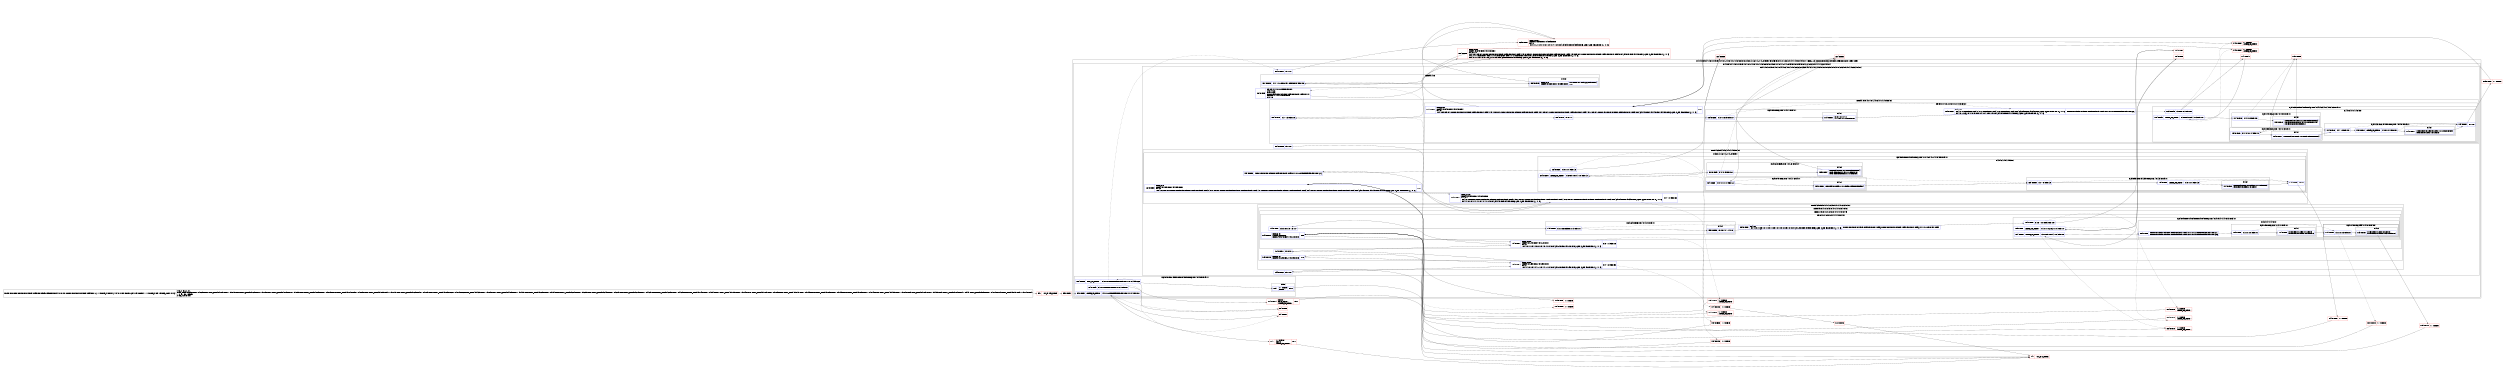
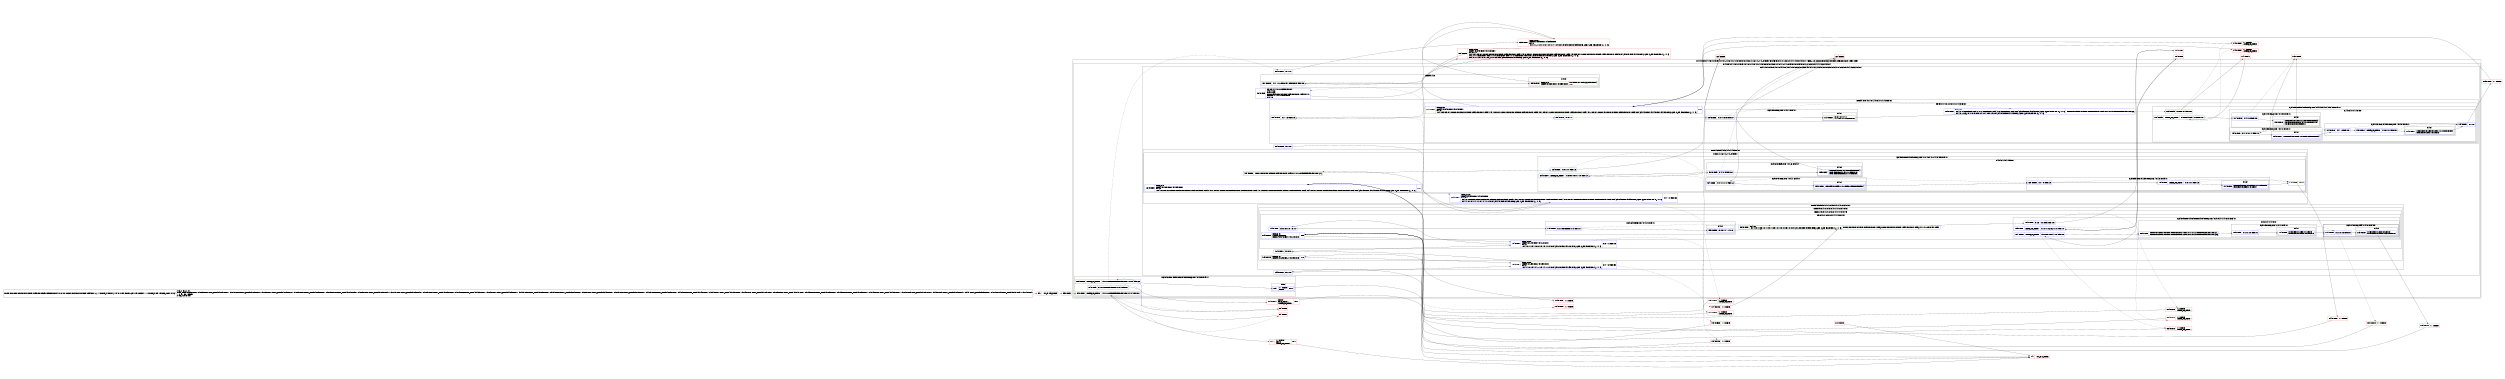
  digraph {
    fontname=Lato
    rankdir=LR
    node [color=blue fontname=Lato shape=record]
    edge [fontname=Lato]
    n1 [label="{185\:\ ?|SYNTHETIC\lRETURN\l|return\l}"]
    n2 [label="{96\:\ 0x0004|if (r16.mAlignedDimensions == null) goto L87\l}"]
    n3 [label="{98\:\ 0x0008|ADDED_TO_REGION\l|if (r16.mAlignedBiggestElementsInCols == null) goto L86\l}"]
-   n4 [label="{100\:\ 0x000c|BACK_TO_REGION\l|if (r16.mAlignedBiggestElementsInRows == null) goto L85\l}"]
-   n5 [label="{105\:\ 0x0015|LOOP_END\lLOOP:0: B:103:0x0011\-\>B:105:0x0015\l|r16.mDisplayedWidgets[r1].resetAnchors()\lr1++\l}"]
+   n4 [label="{100\:\ 0x000c|ADDED_TO_REGION\l|if (r16.mAlignedBiggestElementsInRows == null) goto L85\l}"]
+   n5 [color=red label="{105\:\ 0x0015|LOOP_END\lLOOP:0: B:103:0x0011\-\>B:105:0x0015\l|r16.mDisplayedWidgets[r1].resetAnchors()\lr1++\l}"]
    n6 [label="{104\:\ 0x0013|if (r1 \< r16.mDisplayedWidgetsCount) goto L10\l}"]
    n7 [label="{111\:\ 0x0032|int r9 = (r3 \- r7) \- 1\lr6 = 1.0f \- r16.mHorizontalBias\l}"]
    n8 [label="{110\:\ 0x0030|if (r17 != false) goto L17\l}"]
    n9 [label="{118\:\ 0x004b|r10.connect(r10.mLeft, r16.mLeft, getPaddingLeft())\lr10.setHorizontalChainStyle(r16.mHorizontalStyle)\lr10.setHorizontalBiasPercent(r6)\l}"]
    n10 [label="{117\:\ 0x0049|if (r7 == 0) goto L23\l}"]
    n11 [label="{121\:\ 0x0062|r10.connect(r10.mRight, r16.mRight, getPaddingRight())\l}"]
    n12 [label="{120\:\ 0x0060|if (r7 == (r3 \- 1)) goto L26\l}"]
    n13 [label="{124\:\ 0x0071|r10.connect(r10.mLeft, r5.mRight, r16.mHorizontalGap)\lr5.connect(r5.mRight, r10.mLeft, 0)\l}"]
    n14 [label="{122\:\ 0x006d|if (r7 \> 0) goto L28\l}"]
    n15 [label="{123\:\ 0x006f|ADDED_TO_REGION\l|if (r5 != null) goto L29\l}"]
    n16 [label="{125\:\ 0x0081|r5 = r10\l}"]
    n17 [label="{113\:\ 0x0040|if (r10 != null) goto L20\l}"]
    n18 [label="{115\:\ 0x0046|ADDED_TO_REGION\l|if (r10.getVisibility() != 8) goto L22\l}"]
    n19 [label="{109\:\ 0x002f|int r9 = r7\l}"]
    n20 [label="{112\:\ 0x003c|PHI: r6 r9 \l  PHI: (r6v2 'horizontalBias' float) = (r6v1 'horizontalBias' float), (r6v3 'horizontalBias' float) binds: [B:110:0x0030, B:111:0x0032] A[DONT_GENERATE, DONT_INLINE]\l  PHI: (r9v6 'index' int) = (r9v5 'index' int), (r9v7 'index' int) binds: [B:110:0x0030, B:111:0x0032] A[DONT_GENERATE, DONT_INLINE]\l|androidx.constraintlayout.core.widgets.ConstraintWidget r10 = r16.mAlignedBiggestElementsInCols[r9]\l}"]
    n21 [label="{126\:\ 0x0082|LOOP_END\lLOOP:1: B:107:0x002b\-\>B:126:0x0082\lPHI: r5 \l  PHI: (r5v5 'previous' androidx.constraintlayout.core.widgets.ConstraintWidget) = (r5v1 'previous' androidx.constraintlayout.core.widgets.ConstraintWidget), (r5v1 'previous' androidx.constraintlayout.core.widgets.ConstraintWidget), (r5v6 'previous' androidx.constraintlayout.core.widgets.ConstraintWidget) binds: [B:171:0x0082, B:172:0x0082, B:170:0x0082] A[DONT_GENERATE, DONT_INLINE]\l|r7++\l}"]
    n22 [label="{108\:\ 0x002d|if (r7 \< r3) goto L15\l}"]
    n23 [label="{135\:\ 0x0097|r9.connect(r9.mTop, r16.mTop, getPaddingTop())\lr9.setVerticalChainStyle(r16.mVerticalStyle)\lr9.setVerticalBiasPercent(r16.mVerticalBias)\l}"]
    n24 [label="{134\:\ 0x0095|if (r7 == 0) goto L43\l}"]
    n25 [label="{138\:\ 0x00b0|r9.connect(r9.mBottom, r16.mBottom, getPaddingBottom())\l}"]
    n26 [label="{137\:\ 0x00ae|if (r7 == (r1 \- 1)) goto L46\l}"]
    n27 [label="{141\:\ 0x00bf|r9.connect(r9.mTop, r5.mBottom, r16.mVerticalGap)\lr5.connect(r5.mBottom, r9.mTop, 0)\l}"]
    n28 [label="{139\:\ 0x00bb|if (r7 \> 0) goto L48\l}"]
    n29 [label="{140\:\ 0x00bd|ADDED_TO_REGION\l|if (r5 != null) goto L49\l}"]
    n30 [label="{142\:\ 0x00cf|r5 = r9\l}"]
    n31 [label="{130\:\ 0x008c|if (r9 != null) goto L40\l}"]
    n32 [label="{132\:\ 0x0092|ADDED_TO_REGION\l|if (r9.getVisibility() != 8) goto L42\l}"]
    n33 [label="{129\:\ 0x0088|androidx.constraintlayout.core.widgets.ConstraintWidget r9 = r16.mAlignedBiggestElementsInRows[r7]\l}"]
    n34 [label="{143\:\ 0x00d0|LOOP_END\lLOOP:2: B:128:0x0086\-\>B:143:0x00d0\lPHI: r5 \l  PHI: (r5v3 'previous' androidx.constraintlayout.core.widgets.ConstraintWidget) = (r5v2 'previous' androidx.constraintlayout.core.widgets.ConstraintWidget), (r5v2 'previous' androidx.constraintlayout.core.widgets.ConstraintWidget), (r5v4 'previous' androidx.constraintlayout.core.widgets.ConstraintWidget) binds: [B:175:0x00d0, B:176:0x00d0, B:174:0x00d0] A[DONT_GENERATE, DONT_INLINE]\l|r7++\l}"]
    n35 [label="{128\:\ 0x0086|LOOP_START\lLOOP:2: B:128:0x0086\-\>B:143:0x00d0\lPHI: r5 r7 \l  PHI: (r5v2 'previous' androidx.constraintlayout.core.widgets.ConstraintWidget) = (r5v1 'previous' androidx.constraintlayout.core.widgets.ConstraintWidget), (r5v3 'previous' androidx.constraintlayout.core.widgets.ConstraintWidget) binds: [B:127:0x0085, B:143:0x00d0] A[DONT_GENERATE, DONT_INLINE]\l  PHI: (r7v3 'j' int) = (r7v2 'j' int), (r7v7 'j' int) binds: [B:127:0x0085, B:143:0x00d0] A[DONT_GENERATE, DONT_INLINE]\l|if (r7 \< r1) goto L38\l}"]
    n36 [label="{150\:\ 0x00e0|int r10 = (r7 * r1) + r9\l}"]
    n37 [label="{149\:\ 0x00de|if (r16.mOrientation == 1) goto L62\l}"]
    n38 [label="{161\:\ 0x00ff|r11.connect(r11.mLeft, r12.mLeft, 0)\lr11.connect(r11.mRight, r12.mRight, 0)\l}"]
    n39 [label="{160\:\ 0x00fd|if (r11 != r12) goto L71\l}"]
    n40 [label="{163\:\ 0x010f|r11.connect(r11.mTop, r13.mTop, 0)\lr11.connect(r11.mBottom, r13.mBottom, 0)\l}"]
    n41 [label="{162\:\ 0x010d|if (r11 != r13) goto L73\l}"]
    n42 [label="{159\:\ 0x00f5|androidx.constraintlayout.core.widgets.ConstraintWidget r12 = r16.mAlignedBiggestElementsInCols[r7]\landroidx.constraintlayout.core.widgets.ConstraintWidget r13 = r16.mAlignedBiggestElementsInRows[r9]\l}"]
    n43 [label="{152\:\ 0x00e7|if (r10 \< r11.length) goto L65\l}"]
    n44 [label="{155\:\ 0x00ec|ADDED_TO_REGION\l|if ((r11 = r11[r10]) != null) goto L67\l}"]
    n45 [label="{157\:\ 0x00f2|ADDED_TO_REGION\l|if (r11.getVisibility() != 8) goto L69\l}"]
    n46 [label="{148\:\ 0x00d9|int int r10 = (r9 * r3) + r7\l}"]
    n47 [label="{151\:\ 0x00e4|PHI: r10 \l  PHI: (r10v2 'index' int) = (r10v1 'index' int), (r10v3 'index' int) binds: [B:149:0x00de, B:150:0x00e0] A[DONT_GENERATE, DONT_INLINE]\l|androidx.constraintlayout.core.widgets.ConstraintWidget[] androidx.constraintlayout.core.widgets.ConstraintWidget[] r11 = r16.mDisplayedWidgets\l}"]
    n48 [label="{164\:\ 0x011d|LOOP_END\lADDED_TO_REGION\lLOOP:4: B:147:0x00d7\-\>B:164:0x011d\l|r9++\l}"]
    n49 [label="{147\:\ 0x00d7|LOOP_START\lLOOP:4: B:147:0x00d7\-\>B:164:0x011d\lPHI: r9 \l  PHI: (r9v1 'j' int) = (r9v0 'j' int), (r9v2 'j' int) binds: [B:146:0x00d6, B:164:0x011d] A[DONT_GENERATE, DONT_INLINE]\l|if (r9 \< r1) goto L60\l}"]
    n50 [label="{146\:\ 0x00d6|int r9 = 0\l}"]
    n51 [label="{165\:\ 0x0120|LOOP_END\lLOOP:3: B:145:0x00d4\-\>B:165:0x0120\l|r7++\l}"]
    n52 [label="{145\:\ 0x00d4|LOOP_START\lLOOP:3: B:145:0x00d4\-\>B:165:0x0120\lPHI: r7 \l  PHI: (r7v5 'i' int) = (r7v4 'i' int), (r7v6 'i' int) binds: [B:144:0x00d3, B:165:0x0120] A[DONT_GENERATE, DONT_INLINE]\l|if (r7 \< r3) goto L58\l}"]
    n53 [label="{102\:\ 0x0010|int r1 = 0\l}"]
    n54 [label="{106\:\ 0x001f|int[] int[] r1 = r16.mAlignedDimensions\lint r3 = r1[0]\lint r1 = r1[1]\landroidx.constraintlayout.core.widgets.ConstraintWidget r5 = null\lfloat float r6 = r16.mHorizontalBias\lint r7 = 0\l}"]
    n55 [label="{127\:\ 0x0085|int r7 = 0\l}"]
    n56 [label="{144\:\ 0x00d3|int r7 = 0\l}"]
    n57 [color=red label="{94\:\ ?|MTH_EXIT_BLOCK\l}"]
    n58 [color=red label="{97\:\ 0x0006}"]
    n59 [color=red label="{167\:\ 0x0124|RETURN\lORIG_RETURN\lADDED_TO_REGION\l|return\l}"]
    n60 [color=red label="{99\:\ 0x000a}"]
    n61 [color=red label="{184\:\ ?|SYNTHETIC\lRETURN\lADDED_TO_REGION\l|return\l}"]
    n62 [color=red label="{103\:\ 0x0011|LOOP_START\lLOOP:0: B:103:0x0011\-\>B:105:0x0015\lPHI: r1 \l  PHI: (r1v4 'i' int) = (r1v3 'i' int), (r1v7 'i' int) binds: [B:102:0x0010, B:105:0x0015] A[DONT_GENERATE, DONT_INLINE]\l}"]
    n63 [color=red label="{168\:\ 0x001f|SYNTHETIC\l}"]
    n64 [color=red label="{119\:\ 0x005e}"]
    n65 [color=red label="{170\:\ 0x0082|SYNTHETIC\l}"]
    n66 [color=red label="{114\:\ 0x0042}"]
    n67 [color=red label="{171\:\ 0x0082|SYNTHETIC\lADDED_TO_REGION\l}"]
    n68 [color=red label="{172\:\ 0x0082|SYNTHETIC\lADDED_TO_REGION\l}"]
    n69 [color=red label="{107\:\ 0x002b|LOOP_START\lLOOP:1: B:107:0x002b\-\>B:126:0x0082\lPHI: r5 r6 r7 \l  PHI: (r5v1 'previous' androidx.constraintlayout.core.widgets.ConstraintWidget) = (r5v0 'previous' androidx.constraintlayout.core.widgets.ConstraintWidget), (r5v5 'previous' androidx.constraintlayout.core.widgets.ConstraintWidget) binds: [B:106:0x001f, B:126:0x0082] A[DONT_GENERATE, DONT_INLINE]\l  PHI: (r6v1 'horizontalBias' float) = (r6v0 'horizontalBias' float), (r6v2 'horizontalBias' float) binds: [B:106:0x001f, B:126:0x0082] A[DONT_GENERATE, DONT_INLINE]\l  PHI: (r7v1 'i' int) = (r7v0 'i' int), (r7v8 'i' int) binds: [B:106:0x001f, B:126:0x0082] A[DONT_GENERATE, DONT_INLINE]\l}"]
    n70 [color=red label="{169\:\ 0x0085|SYNTHETIC\l}"]
    n71 [color=red label="{136\:\ 0x00ac}"]
    n72 [color=red label="{174\:\ 0x00d0|SYNTHETIC\l}"]
    n73 [color=red label="{131\:\ 0x008e}"]
    n74 [color=red label="{175\:\ 0x00d0|SYNTHETIC\lADDED_TO_REGION\l}"]
    n75 [color=red label="{176\:\ 0x00d0|SYNTHETIC\lADDED_TO_REGION\l}"]
    n76 [color=red label="{173\:\ 0x00d3|SYNTHETIC\l}"]
    n77 [color=red label="{179\:\ 0x011d|SYNTHETIC\l}"]
    n78 [color=red label="{181\:\ 0x011d|SYNTHETIC\l}"]
    n79 [color=red label="{154\:\ 0x00ea}"]
    n80 [color=red label="{182\:\ 0x011d|SYNTHETIC\lADDED_TO_REGION\l}"]
    n81 [color=red label="{156\:\ 0x00ee}"]
    n82 [color=red label="{180\:\ 0x011d|SYNTHETIC\lADDED_TO_REGION\l}"]
    n83 [color=red label="{183\:\ 0x011d|SYNTHETIC\lADDED_TO_REGION\l}"]
    n84 [color=red label="{178\:\ 0x0120|SYNTHETIC\l}"]
    n85 [color=red label="{177\:\ 0x0123|SYNTHETIC\l}"]
    n86 [color=red label="{166\:\ 0x0123}"]
    n87 [color=red label="{93\:\ ?|MTH_ENTER_BLOCK\l}"]
    n88 [color=red label="{95\:\ 0x0000}"]
    n89 [label="{private void androidx.constraintlayout.core.widgets.Flow.createAlignedConstraints((r16v0 'this' androidx.constraintlayout.core.widgets.Flow A[IMMUTABLE_TYPE, THIS]), (r17v0 'isInRtl' boolean A[D('isInRtl' boolean), IMMUTABLE_TYPE, METHOD_ARGUMENT]))  | USE_LINES_HINTS\lBACK_EDGE: B:105:0x0015 \-\> B:103:0x0011, BACK_EDGE: B:126:0x0082 \-\> B:107:0x002b, CROSS_EDGE: B:123:0x006f \-\> B:125:0x0081, CROSS_EDGE: B:122:0x006d \-\> B:125:0x0081, CROSS_EDGE: B:120:0x0060 \-\> B:122:0x006d, CROSS_EDGE: B:117:0x0049 \-\> B:119:0x005e, CROSS_EDGE: B:115:0x0046 \-\> B:126:0x0082, CROSS_EDGE: B:113:0x0040 \-\> B:126:0x0082, CROSS_EDGE: B:110:0x0030 \-\> B:112:0x003c, BACK_EDGE: B:143:0x00d0 \-\> B:128:0x0086, CROSS_EDGE: B:140:0x00bd \-\> B:142:0x00cf, CROSS_EDGE: B:139:0x00bb \-\> B:142:0x00cf, CROSS_EDGE: B:137:0x00ae \-\> B:139:0x00bb, CROSS_EDGE: B:134:0x0095 \-\> B:136:0x00ac, CROSS_EDGE: B:132:0x0092 \-\> B:143:0x00d0, CROSS_EDGE: B:130:0x008c \-\> B:143:0x00d0, BACK_EDGE: B:164:0x011d \-\> B:147:0x00d7, CROSS_EDGE: B:162:0x010d \-\> B:164:0x011d, CROSS_EDGE: B:160:0x00fd \-\> B:162:0x010d, CROSS_EDGE: B:157:0x00f2 \-\> B:164:0x011d, CROSS_EDGE: B:155:0x00ec \-\> B:164:0x011d, CROSS_EDGE: B:152:0x00e7 \-\> B:164:0x011d, CROSS_EDGE: B:149:0x00de \-\> B:151:0x00e4, BACK_EDGE: B:165:0x0120 \-\> B:145:0x00d4, CROSS_EDGE: B:167:0x0124 \-\> B:94:?, CROSS_EDGE: B:98:0x0008 \-\> B:167:0x0124, CROSS_EDGE: B:96:0x0004 \-\> B:167:0x0124\lINLINE_NOT_NEEDED\lTYPE_VARS: EMPTY\l}" color=""]
    subgraph cluster_1 {
      label="R(1:(2:(1:85)|(8:7|(1:10)|12|(5:15|(1:17)|18|(4:(1:23)|(1:26)|(1:29)|30)|32)|36|(3:38|(4:(1:43)|(1:46)|(1:49)|50)|52)|56|(3:58|(5:60|(1:62)|63|(3:69|(1:71)|(1:73)(0))|75)|81)))) | DECL_VAR: androidx.constraintlayout.core.widgets.ConstraintWidget widget\l"
      subgraph cluster_2 {
        label="R(2:(1:85)|(8:7|(1:10)|12|(5:15|(1:17)|18|(4:(1:23)|(1:26)|(1:29)|30)|32)|36|(3:38|(4:(1:43)|(1:46)|(1:49)|50)|52)|56|(3:58|(5:60|(1:62)|63|(3:69|(1:71)|(1:73)(0))|75)|81)))"
        subgraph cluster_3 {
          label="IF [B:96:0x0004, B:98:0x0008, B:100:0x000c] THEN: R(1:85) ELSE: null"
          n2
          n3
          n4
          subgraph cluster_4 {
            label="R(1:85)"
            n1
          }
        }
        subgraph cluster_5 {
          label="R(8:7|(1:10)|12|(5:15|(1:17)|18|(4:(1:23)|(1:26)|(1:29)|30)|32)|36|(3:38|(4:(1:43)|(1:46)|(1:49)|50)|52)|56|(3:58|(5:60|(1:62)|63|(3:69|(1:71)|(1:73)(0))|75)|81))"
          n53
          n54
          n55
          n56
          subgraph cluster_6 {
            label="LOOP:0: (1:10)"
            n6
            subgraph cluster_7 {
              label="R(1:10)"
              n5
            }
          }
          subgraph cluster_8 {
            label="LOOP:1: (5:15|(1:17)|18|(4:(1:23)|(1:26)|(1:29)|30)|32)"
            n22
            subgraph cluster_9 {
              label="R(5:15|(1:17)|18|(4:(1:23)|(1:26)|(1:29)|30)|32)"
              n19
              n20
              n21
              subgraph cluster_10 {
                label="IF [B:110:0x0030] THEN: R(1:17) ELSE: null"
                n8
                subgraph cluster_11 {
                  label="R(1:17)"
                  n7
                }
              }
              subgraph cluster_12 {
                label="IF [B:113:0x0040, B:115:0x0046] THEN: R(4:(1:23)|(1:26)|(1:29)|30) ELSE: null"
                n17
                n18
                subgraph cluster_13 {
                  label="R(4:(1:23)|(1:26)|(1:29)|30)"
                  n16
                  subgraph cluster_14 {
                    label="IF [B:117:0x0049] THEN: R(1:23) ELSE: null"
                    n10
                    subgraph cluster_15 {
                      label="R(1:23)"
                      n9
                    }
                  }
                  subgraph cluster_16 {
                    label="IF [B:120:0x0060] THEN: R(1:26) ELSE: null"
                    n12
                    subgraph cluster_17 {
                      label="R(1:26)"
                      n11
                    }
                  }
                  subgraph cluster_18 {
                    label="IF [B:122:0x006d, B:123:0x006f] THEN: R(1:29) ELSE: null"
                    n14
                    n15
                    subgraph cluster_19 {
                      label="R(1:29)"
                      n13
                    }
                  }
                }
              }
            }
          }
          subgraph cluster_20 {
            label="LOOP:2: (3:38|(4:(1:43)|(1:46)|(1:49)|50)|52)"
            n35
            subgraph cluster_21 {
              label="R(3:38|(4:(1:43)|(1:46)|(1:49)|50)|52)"
              n33
              n34
              subgraph cluster_22 {
                label="IF [B:130:0x008c, B:132:0x0092] THEN: R(4:(1:43)|(1:46)|(1:49)|50) ELSE: null"
                n31
                n32
                subgraph cluster_23 {
                  label="R(4:(1:43)|(1:46)|(1:49)|50)"
                  n30
                  subgraph cluster_24 {
                    label="IF [B:134:0x0095] THEN: R(1:43) ELSE: null"
                    n24
                    subgraph cluster_25 {
                      label="R(1:43)"
                      n23
                    }
                  }
                  subgraph cluster_26 {
                    label="IF [B:137:0x00ae] THEN: R(1:46) ELSE: null"
                    n26
                    subgraph cluster_27 {
                      label="R(1:46)"
                      n25
                    }
                  }
                  subgraph cluster_28 {
                    label="IF [B:139:0x00bb, B:140:0x00bd] THEN: R(1:49) ELSE: null"
                    n28
                    n29
                    subgraph cluster_29 {
                      label="R(1:49)"
                      n27
                    }
                  }
                }
              }
            }
          }
          subgraph cluster_30 {
            label="LOOP:3: (3:58|(5:60|(1:62)|63|(3:69|(1:71)|(1:73)(0))|75)|81)"
            n52
            subgraph cluster_31 {
              label="R(3:58|(5:60|(1:62)|63|(3:69|(1:71)|(1:73)(0))|75)|81)"
              n50
              n51
              subgraph cluster_32 {
                label="LOOP:4: (5:60|(1:62)|63|(3:69|(1:71)|(1:73)(0))|75)"
                n49
                subgraph cluster_33 {
                  label="R(5:60|(1:62)|63|(3:69|(1:71)|(1:73)(0))|75)"
                  n46
                  n47
                  n48
                  subgraph cluster_34 {
                    label="IF [B:149:0x00de] THEN: R(1:62) ELSE: null"
                    n37
                    subgraph cluster_35 {
                      label="R(1:62)"
                      n36
                    }
                  }
                  subgraph cluster_36 {
                    label="IF [B:152:0x00e7, B:155:0x00ec, B:157:0x00f2] THEN: R(3:69|(1:71)|(1:73)(0)) ELSE: null"
                    n43
                    n44
                    n45
                    subgraph cluster_37 {
                      label="R(3:69|(1:71)|(1:73)(0))"
                      n42
                      subgraph cluster_38 {
                        label="IF [B:160:0x00fd] THEN: R(1:71) ELSE: null"
                        n39
                        subgraph cluster_39 {
                          label="R(1:71)"
                          n38
                        }
                      }
                      subgraph cluster_40 {
                        label="IF [B:162:0x010d] THEN: R(1:73) ELSE: R(0)"
                        n41
                        subgraph cluster_41 {
                          label="R(1:73)"
                          n40
                        }
                        subgraph cluster_42 {
                          label="R(0)"
                        }
                      }
                    }
                  }
                }
              }
            }
          }
        }
      }
    }
    n1 -> n57
    n2 -> n58 [style=dashed]
    n2 -> n59
    n3 -> n60 [style=dashed]
    n3 -> n61
    n4 -> n1
    n4 -> n53 [style=dashed]
    n5 -> n62
    n6 -> n5
    n6 -> n63 [style=dashed]
    n7 -> n20
    n8 -> n7
    n8 -> n20 [style=dashed]
    n9 -> n64
    n10 -> n9
    n10 -> n64 [style=dashed]
    n11 -> n14
    n12 -> n11
    n12 -> n14 [style=dashed]
    n13 -> n16
    n14 -> n15
    n14 -> n16 [style=dashed]
    n15 -> n13
    n15 -> n16 [style=dashed]
    n16 -> n65
    n17 -> n66
    n17 -> n67 [style=dashed]
    n18 -> n10
    n18 -> n68 [style=dashed]
    n19 -> n8
    n20 -> n17
    n21 -> n69
    n22 -> n19
    n22 -> n70 [style=dashed]
    n23 -> n71
    n24 -> n23
    n24 -> n71 [style=dashed]
    n25 -> n28
    n26 -> n25
    n26 -> n28 [style=dashed]
    n27 -> n30
    n28 -> n29
    n28 -> n30 [style=dashed]
    n29 -> n27
    n29 -> n30 [style=dashed]
    n30 -> n72
    n31 -> n73
    n31 -> n74 [style=dashed]
    n32 -> n24
    n32 -> n75 [style=dashed]
    n33 -> n31
    n34 -> n35
    n35 -> n33
    n35 -> n76 [style=dashed]
    n36 -> n47
    n37 -> n36
    n37 -> n47 [style=dashed]
    n38 -> n41
    n39 -> n38
    n39 -> n41 [style=dashed]
    n40 -> n77
    n41 -> n40
    n41 -> n78 [style=dashed]
    n42 -> n39
    n43 -> n79
    n43 -> n80 [style=dashed]
    n44 -> n81
    n44 -> n82 [style=dashed]
    n45 -> n42
    n45 -> n83 [style=dashed]
    n46 -> n37
    n47 -> n43
    n48 -> n49
    n49 -> n46
    n49 -> n84 [style=dashed]
    n50 -> n49
    n51 -> n52
    n52 -> n50
    n52 -> n85 [style=dashed]
    n53 -> n62
    n54 -> n69
    n55 -> n35
    n56 -> n52
    n58 -> n3
    n59 -> n57
    n60 -> n4
    n61 -> n57
    n62 -> n6
    n63 -> n54 [style=dashed]
    n64 -> n12
    n65 -> n21
    n66 -> n18
    n67 -> n21
    n68 -> n21
    n69 -> n22
    n71 -> n26
    n72 -> n34
    n73 -> n32
    n74 -> n34
    n75 -> n34
    n76 -> n56
    n77 -> n48
    n78 -> n48
    n79 -> n44
    n80 -> n48
    n81 -> n45
    n82 -> n48
    n83 -> n48
    n84 -> n51
-   n85 -> n86
+   n85 -> n47
    n86 -> n57
    n87 -> n88
    n88 -> n3
    n89 -> n87
  }
